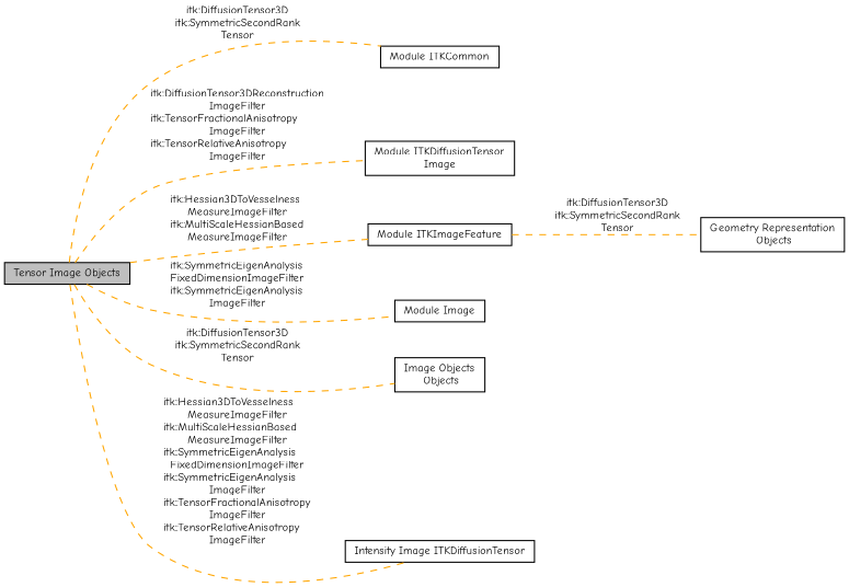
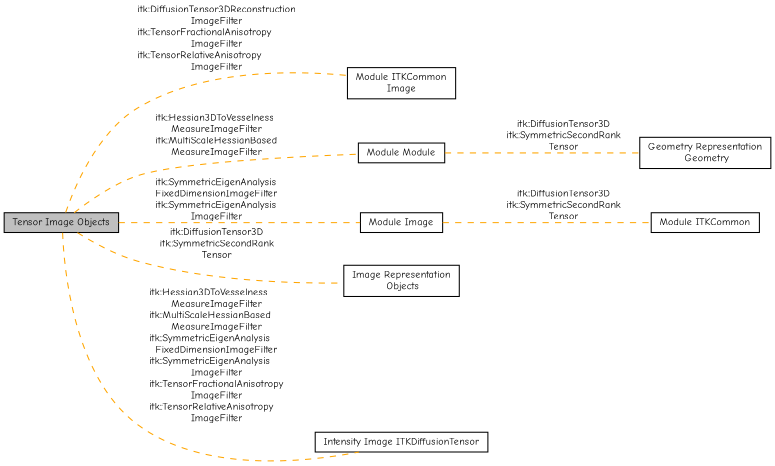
  digraph {
    fontname="Comic Neue"
    rankdir=LR
    node [color=black fillcolor=white fontname="Comic Neue" fontsize=10 shape=box style=filled]
    edge [color=orange dir=none fontname="Comic Neue" fontsize=10 labelfontname=Helvetica labelfontsize=10 shape=plaintext style=dashed]
-   n1 [height=0.2 label="Geometry Representation\l Objects" width=0.4]
+   n1 [height=0.2 label="Geometry Representation\l Geometry" width=0.4]
    n2 [height=0.2 label="Module ITKCommon" width=0.4]
-   n3 [height=0.2 label="Module ITKDiffusionTensor\lImage" width=0.4]
-   n4 [height=0.2 label="Module ITKImageFeature" width=0.4]
+   n3 [height=0.2 label="Module ITKCommon\lImage" width=0.4]
+   n4 [height=0.2 label="Module Module" width=0.4]
    n5 [height=0.2 label="Module Image" width=0.4]
-   n6 [height=0.2 label="Image Objects\l Objects" width=0.4]
+   n6 [height=0.2 label="Image Representation\l Objects" width=0.4]
    n7 [height=0.2 label="Intensity Image ITKDiffusionTensor" width=0.4]
    n8 [fillcolor=grey75 fontcolor=black height=0.2 label="Tensor Image Objects" width=0.4]
    n4 -> n1 [label="itk::DiffusionTensor3D\nitk::SymmetricSecondRank\lTensor"]
-   n8 -> n2 [label="itk::DiffusionTensor3D\nitk::SymmetricSecondRank\lTensor"]
+   n5 -> n2 [label="itk::DiffusionTensor3D\nitk::SymmetricSecondRank\lTensor"]
    n8 -> n3 [label="itk::DiffusionTensor3DReconstruction\lImageFilter\nitk::TensorFractionalAnisotropy\lImageFilter\nitk::TensorRelativeAnisotropy\lImageFilter"]
    n8 -> n4 [label="itk::Hessian3DToVesselness\lMeasureImageFilter\nitk::MultiScaleHessianBased\lMeasureImageFilter"]
    n8 -> n5 [label="itk::SymmetricEigenAnalysis\lFixedDimensionImageFilter\nitk::SymmetricEigenAnalysis\lImageFilter"]
    n8 -> n6 [label="itk::DiffusionTensor3D\nitk::SymmetricSecondRank\lTensor"]
    n8 -> n7 [label="itk::Hessian3DToVesselness\lMeasureImageFilter\nitk::MultiScaleHessianBased\lMeasureImageFilter\nitk::SymmetricEigenAnalysis\lFixedDimensionImageFilter\nitk::SymmetricEigenAnalysis\lImageFilter\nitk::TensorFractionalAnisotropy\lImageFilter\nitk::TensorRelativeAnisotropy\lImageFilter"]
  }
